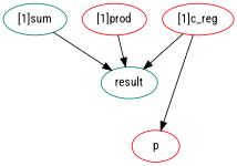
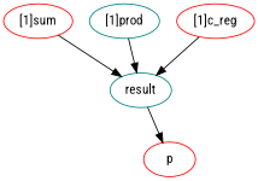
  strict digraph {
    fontname="Roboto Condensed"
    node [color=teal complexity=7 fontname="Roboto Condensed"]
    edge [fontname="Roboto Condensed"]
-   "[1]sum" [complexity=4 importance=0.436620309648 rank=0.109155077412]
+   "[1]sum" [color=red complexity=4 importance=0.436620309648 rank=0.109155077412]
    result [complexity=2 importance=0.267605245737 rank=0.133802622868]
    p [color=red complexity=0 importance=0.126759688051 rank=0.0]
    "[1]c_reg" [color=red importance=0.521127195707 rank=0.0744467422438]
-   "[1]prod" [color=red importance=0.577465762338 rank=0.0824951089055]
+   "[1]prod" [importance=0.577465762338 rank=0.0824951089055]
    "[1]sum" -> result
-   "[1]c_reg" -> p
+   result -> p
    "[1]c_reg" -> result
    "[1]prod" -> result
  }
